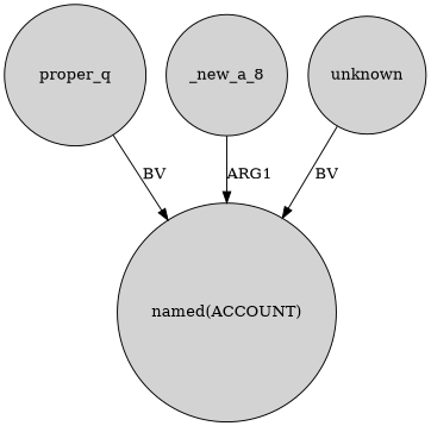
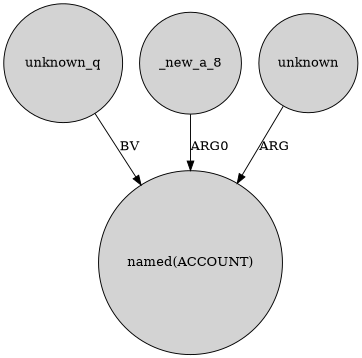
  digraph {
    node [shape=circle style=filled]
-   proper_q
+   proper_q [label=unknown_q]
    "named(ACCOUNT)"
    n3 [label=_new_a_8]
    unknown
    proper_q -> "named(ACCOUNT)" [label=BV]
-   n3 -> "named(ACCOUNT)" [label=ARG1]
-   unknown -> "named(ACCOUNT)" [label=BV]
+   n3 -> "named(ACCOUNT)" [label=ARG0]
+   unknown -> "named(ACCOUNT)" [label=ARG]
  }
